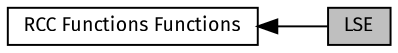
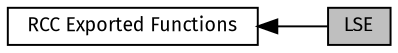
  digraph {
    rankdir=LR
    fontname="Fira Sans"
    node [color=black fontname="Fira Sans" fontsize=10 shape=box style=filled]
    n1 [fillcolor=grey75 fontcolor=black height=0.2 label=LSE width=0.4]
-   n2 [fillcolor=white height=0.2 label="RCC Functions Functions" width=0.4]
+   n2 [fillcolor=white height=0.2 label="RCC Exported Functions" width=0.4]
    n2 -> n1 [dir=back fontname="Fira Sans" fontsize=10 labelfontname=Helvetica labelfontsize=10 shape=plaintext style=solid]
  }
